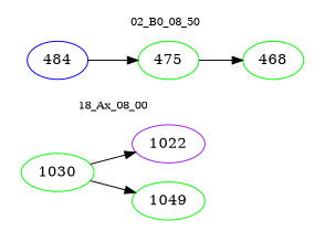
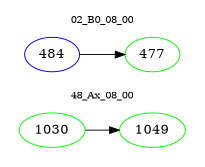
  digraph {
    rankdir=LR
    node [color=green]
    edge [color=black]
    n1 [label=1030]
    n2 [label=1049]
-   n3 [color=purple label=1022]
-   n4 [label=475]
-   n5 [label=468]
+   n4 [label=477]
    n6 [color=blue label=484]
    subgraph cluster_1 {
      color=white
      fontsize=10
-     label="18_Ax_08_00"
+     label="48_Ax_08_00"
      n1
      n2
-     n3
    }
    subgraph cluster_2 {
      color=white
      fontsize=10
-     label="02_B0_08_50"
+     label="02_B0_08_00"
      n4
-     n5
      n6
    }
    n1 -> n2
-   n1 -> n3
-   n4 -> n5
    n6 -> n4
  }
